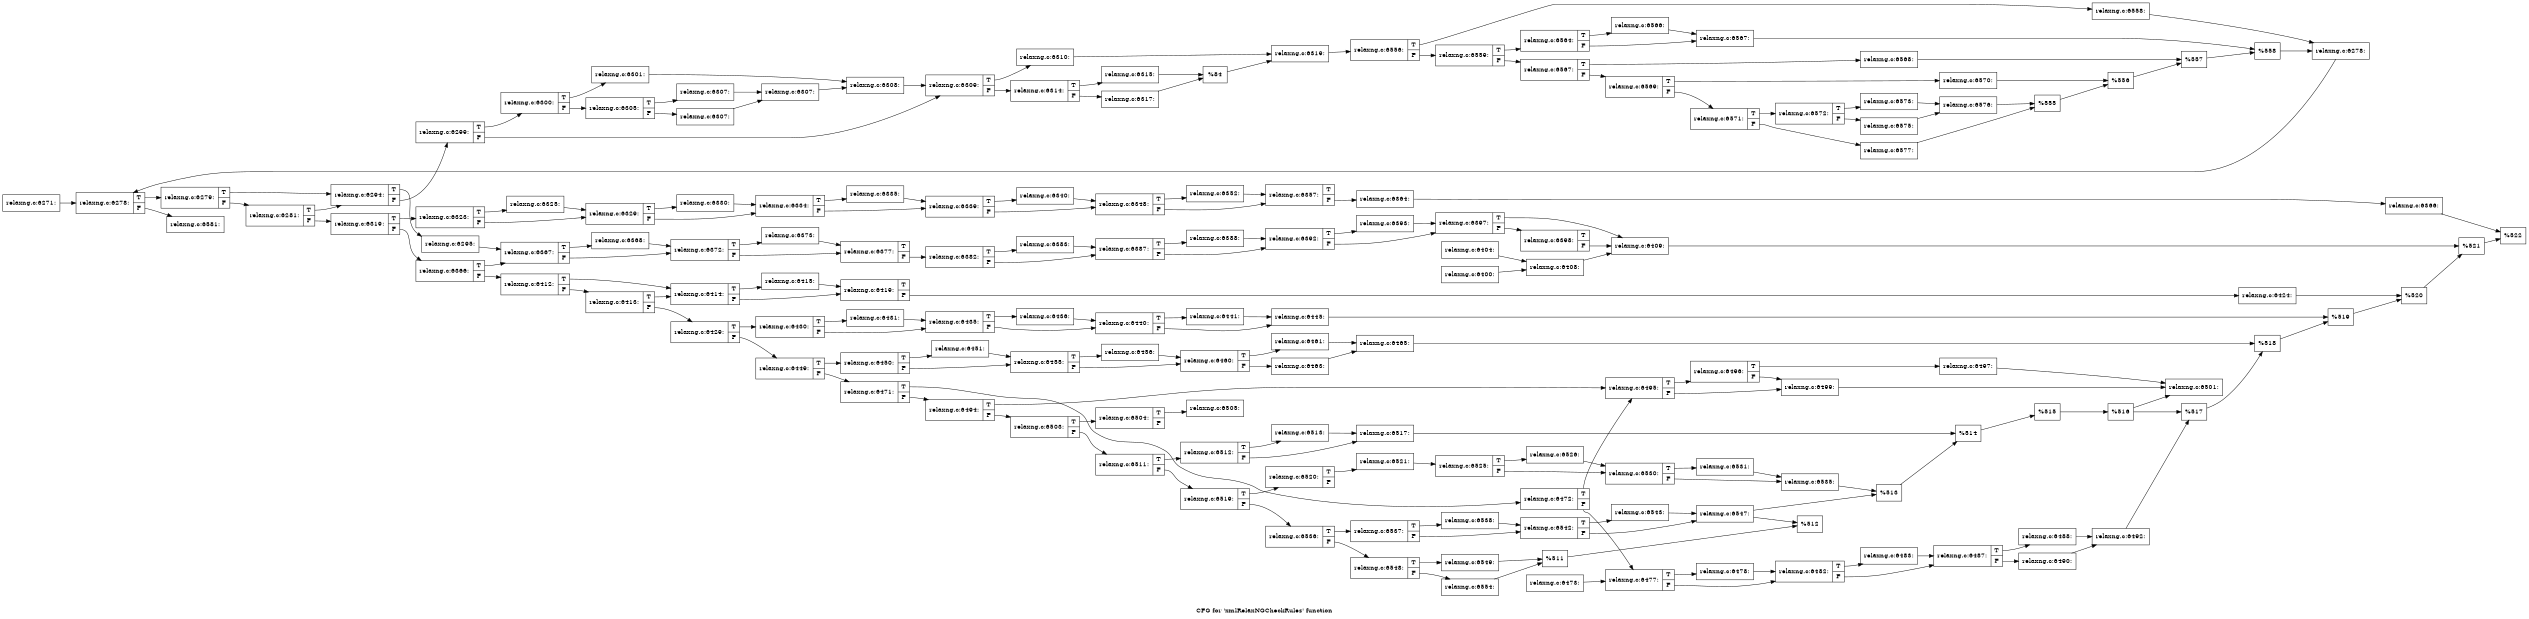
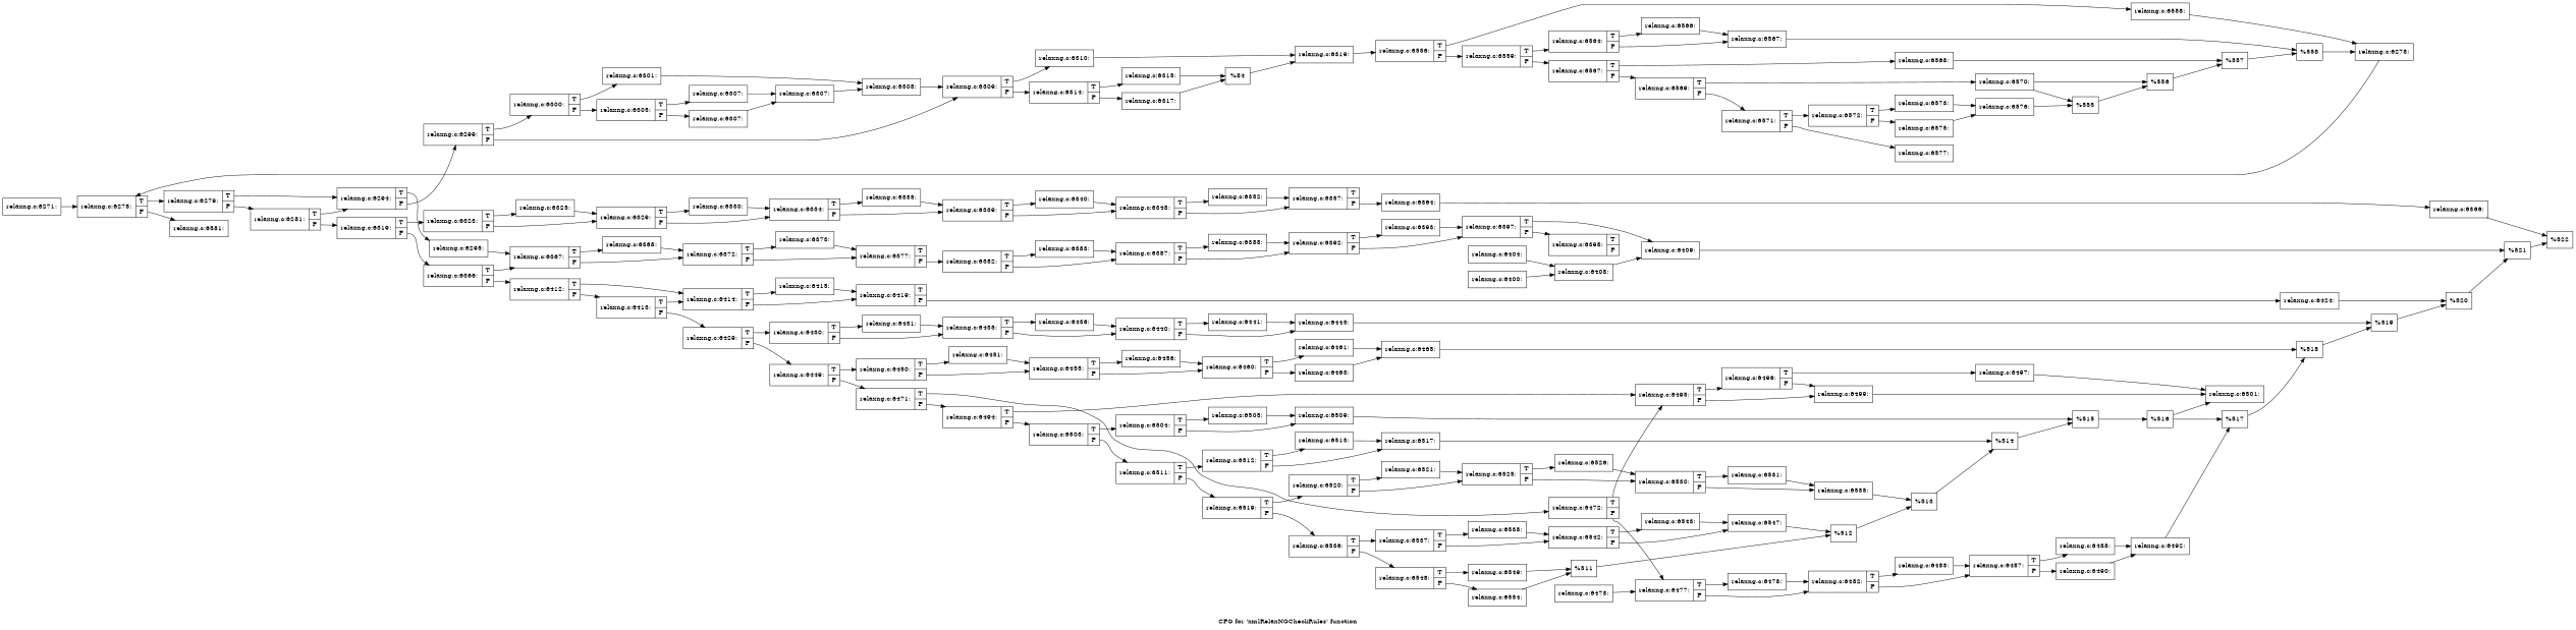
  digraph {
    label="CFG for 'xmlRelaxNGCheckRules' function"
    rankdir=LR
    node [shape=record]
    n1 [label="{relaxng.c:6271:}"]
    n2 [label="{relaxng.c:6278:|{<s0>T|<s1>F}}"]
    n3 [label="{relaxng.c:6279:|{<s0>T|<s1>F}}"]
    n4 [label="{relaxng.c:6581:}"]
    n5 [label="{relaxng.c:6294:|{<s0>T|<s1>F}}"]
    n6 [label="{relaxng.c:6281:|{<s0>T|<s1>F}}"]
    n7 [label="{relaxng.c:6295:}"]
    n8 [label="{relaxng.c:6299:|{<s0>T|<s1>F}}"]
    n9 [label="{relaxng.c:6319:|{<s0>T|<s1>F}}"]
    n10 [label="{relaxng.c:6367:|{<s0>T|<s1>F}}"]
    n11 [label="{relaxng.c:6300:|{<s0>T|<s1>F}}"]
    n12 [label="{relaxng.c:6309:|{<s0>T|<s1>F}}"]
    n13 [label="{relaxng.c:6323:|{<s0>T|<s1>F}}"]
    n14 [label="{relaxng.c:6366:|{<s0>T|<s1>F}}"]
    n15 [label="{relaxng.c:6325:}"]
    n16 [label="{relaxng.c:6329:|{<s0>T|<s1>F}}"]
    n17 [label="{relaxng.c:6412:|{<s0>T|<s1>F}}"]
    n18 [label="{relaxng.c:6301:}"]
    n19 [label="{relaxng.c:6305:|{<s0>T|<s1>F}}"]
    n20 [label="{relaxng.c:6310:}"]
    n21 [label="{relaxng.c:6314:|{<s0>T|<s1>F}}"]
    n22 [label="{relaxng.c:6308:}"]
    n23 [label="{relaxng.c:6307:}"]
    n24 [label="{relaxng.c:6307:}"]
    n25 [label="{relaxng.c:6319:}"]
    n26 [label="{relaxng.c:6315:}"]
    n27 [label="{relaxng.c:6317:}"]
    n28 [label="{relaxng.c:6307:}"]
    n29 [label="{relaxng.c:6556:|{<s0>T|<s1>F}}"]
    n30 [label="{%84}"]
    n31 [label="{relaxng.c:6558:}"]
    n32 [label="{relaxng.c:6559:|{<s0>T|<s1>F}}"]
    n33 [label="{relaxng.c:6278:}"]
    n34 [label="{relaxng.c:6564:|{<s0>T|<s1>F}}"]
    n35 [label="{relaxng.c:6567:|{<s0>T|<s1>F}}"]
    n36 [label="{relaxng.c:6330:}"]
    n37 [label="{relaxng.c:6334:|{<s0>T|<s1>F}}"]
    n38 [label="{relaxng.c:6368:}"]
    n39 [label="{relaxng.c:6372:|{<s0>T|<s1>F}}"]
    n40 [label="{relaxng.c:6414:|{<s0>T|<s1>F}}"]
    n41 [label="{relaxng.c:6413:|{<s0>T|<s1>F}}"]
    n42 [label="{relaxng.c:6335:}"]
    n43 [label="{relaxng.c:6339:|{<s0>T|<s1>F}}"]
    n44 [label="{relaxng.c:6340:}"]
    n45 [label="{relaxng.c:6348:|{<s0>T|<s1>F}}"]
    n46 [label="{relaxng.c:6352:}"]
    n47 [label="{relaxng.c:6357:|{<s0>T|<s1>F}}"]
    n48 [label="{relaxng.c:6364:}"]
    n49 [label="{relaxng.c:6366:}"]
    n50 [label="{%522}"]
    n51 [label="{relaxng.c:6373:}"]
    n52 [label="{relaxng.c:6377:|{<s0>T|<s1>F}}"]
    n53 [label="{relaxng.c:6415:}"]
    n54 [label="{relaxng.c:6419:|{<s0>T|<s1>F}}"]
    n55 [label="{relaxng.c:6429:|{<s0>T|<s1>F}}"]
    n56 [label="{relaxng.c:6382:|{<s0>T|<s1>F}}"]
    n57 [label="{relaxng.c:6383:}"]
    n58 [label="{relaxng.c:6387:|{<s0>T|<s1>F}}"]
    n59 [label="{relaxng.c:6388:}"]
    n60 [label="{relaxng.c:6392:|{<s0>T|<s1>F}}"]
    n61 [label="{relaxng.c:6393:}"]
    n62 [label="{relaxng.c:6397:|{<s0>T|<s1>F}}"]
    n63 [label="{relaxng.c:6409:}"]
    n64 [label="{relaxng.c:6398:|{<s0>T|<s1>F}}"]
    n65 [label="{%521}"]
    n66 [label="{relaxng.c:6400:}"]
    n67 [label="{relaxng.c:6408:}"]
    n68 [label="{relaxng.c:6404:}"]
    n69 [label="{relaxng.c:6424:}"]
    n70 [label="{relaxng.c:6430:|{<s0>T|<s1>F}}"]
    n71 [label="{relaxng.c:6449:|{<s0>T|<s1>F}}"]
    n72 [label="{relaxng.c:6431:}"]
    n73 [label="{relaxng.c:6435:|{<s0>T|<s1>F}}"]
    n74 [label="{relaxng.c:6450:|{<s0>T|<s1>F}}"]
    n75 [label="{relaxng.c:6471:|{<s0>T|<s1>F}}"]
    n76 [label="{%520}"]
    n77 [label="{relaxng.c:6436:}"]
    n78 [label="{relaxng.c:6440:|{<s0>T|<s1>F}}"]
    n79 [label="{relaxng.c:6451:}"]
    n80 [label="{relaxng.c:6455:|{<s0>T|<s1>F}}"]
    n81 [label="{relaxng.c:6472:|{<s0>T|<s1>F}}"]
    n82 [label="{relaxng.c:6494:|{<s0>T|<s1>F}}"]
    n83 [label="{relaxng.c:6441:}"]
    n84 [label="{relaxng.c:6445:}"]
    n85 [label="{%519}"]
    n86 [label="{relaxng.c:6456:}"]
    n87 [label="{relaxng.c:6460:|{<s0>T|<s1>F}}"]
    n88 [label="{relaxng.c:6477:|{<s0>T|<s1>F}}"]
    n89 [label="{relaxng.c:6495:|{<s0>T|<s1>F}}"]
    n90 [label="{relaxng.c:6503:|{<s0>T|<s1>F}}"]
    n91 [label="{relaxng.c:6461:}"]
    n92 [label="{relaxng.c:6463:}"]
    n93 [label="{relaxng.c:6465:}"]
    n94 [label="{%518}"]
    n95 [label="{relaxng.c:6473:}"]
    n96 [label="{relaxng.c:6478:}"]
    n97 [label="{relaxng.c:6482:|{<s0>T|<s1>F}}"]
    n98 [label="{relaxng.c:6496:|{<s0>T|<s1>F}}"]
    n99 [label="{relaxng.c:6499:}"]
    n100 [label="{relaxng.c:6504:|{<s0>T|<s1>F}}"]
    n101 [label="{relaxng.c:6511:|{<s0>T|<s1>F}}"]
    n102 [label="{relaxng.c:6483:}"]
    n103 [label="{relaxng.c:6487:|{<s0>T|<s1>F}}"]
    n104 [label="{relaxng.c:6488:}"]
    n105 [label="{relaxng.c:6490:}"]
    n106 [label="{relaxng.c:6492:}"]
    n107 [label="{%517}"]
    n108 [label="{relaxng.c:6497:}"]
    n109 [label="{relaxng.c:6501:}"]
    n110 [label="{relaxng.c:6505:}"]
+   n111 [label="{relaxng.c:6509:}"]
    n112 [label="{relaxng.c:6512:|{<s0>T|<s1>F}}"]
    n113 [label="{relaxng.c:6519:|{<s0>T|<s1>F}}"]
    n114 [label="{%516}"]
    n115 [label="{%515}"]
    n116 [label="{relaxng.c:6513:}"]
    n117 [label="{relaxng.c:6517:}"]
    n118 [label="{relaxng.c:6520:|{<s0>T|<s1>F}}"]
    n119 [label="{relaxng.c:6536:|{<s0>T|<s1>F}}"]
    n120 [label="{%514}"]
    n121 [label="{relaxng.c:6521:}"]
    n122 [label="{relaxng.c:6525:|{<s0>T|<s1>F}}"]
    n123 [label="{relaxng.c:6537:|{<s0>T|<s1>F}}"]
    n124 [label="{relaxng.c:6548:|{<s0>T|<s1>F}}"]
    n125 [label="{relaxng.c:6526:}"]
    n126 [label="{relaxng.c:6530:|{<s0>T|<s1>F}}"]
    n127 [label="{relaxng.c:6538:}"]
    n128 [label="{relaxng.c:6542:|{<s0>T|<s1>F}}"]
    n129 [label="{relaxng.c:6549:}"]
    n130 [label="{relaxng.c:6554:}"]
    n131 [label="{relaxng.c:6531:}"]
    n132 [label="{relaxng.c:6535:}"]
    n133 [label="{%513}"]
    n134 [label="{relaxng.c:6543:}"]
    n135 [label="{relaxng.c:6547:}"]
    n136 [label="{%511}"]
    n137 [label="{%512}"]
    n138 [label="{relaxng.c:6566:}"]
    n139 [label="{relaxng.c:6567:}"]
    n140 [label="{relaxng.c:6568:}"]
    n141 [label="{relaxng.c:6569:|{<s0>T|<s1>F}}"]
    n142 [label="{%558}"]
    n143 [label="{%557}"]
    n144 [label="{relaxng.c:6570:}"]
    n145 [label="{relaxng.c:6571:|{<s0>T|<s1>F}}"]
    n146 [label="{%556}"]
    n147 [label="{relaxng.c:6572:|{<s0>T|<s1>F}}"]
    n148 [label="{relaxng.c:6577:}"]
    n149 [label="{relaxng.c:6573:}"]
    n150 [label="{relaxng.c:6575:}"]
    n151 [label="{%555}"]
    n152 [label="{relaxng.c:6576:}"]
    n1 -> n2
    n2 -> n3 [tailport=s0]
    n2 -> n4 [tailport=s1]
    n3 -> n5 [tailport=s0]
    n3 -> n6 [tailport=s1]
    n5 -> n7 [tailport=s0]
    n5 -> n8 [tailport=s1]
    n6 -> n5 [tailport=s0]
    n6 -> n9 [tailport=s1]
    n7 -> n10
    n8 -> n11 [tailport=s0]
    n8 -> n12 [tailport=s1]
    n9 -> n13 [tailport=s0]
    n9 -> n14 [tailport=s1]
    n10 -> n38 [tailport=s0]
    n10 -> n39 [tailport=s1]
    n11 -> n18 [tailport=s0]
    n11 -> n19 [tailport=s1]
    n12 -> n20 [tailport=s0]
    n12 -> n21 [tailport=s1]
    n13 -> n15 [tailport=s0]
    n13 -> n16 [tailport=s1]
    n14 -> n10 [tailport=s0]
    n14 -> n17 [tailport=s1]
    n15 -> n16
    n16 -> n36 [tailport=s0]
    n16 -> n37 [tailport=s1]
    n17 -> n40 [tailport=s0]
    n17 -> n41 [tailport=s1]
    n18 -> n22
    n19 -> n23 [tailport=s0]
    n19 -> n24 [tailport=s1]
    n20 -> n25
    n21 -> n26 [tailport=s0]
    n21 -> n27 [tailport=s1]
    n22 -> n12
    n23 -> n28
    n24 -> n28
    n25 -> n29
    n26 -> n30
    n27 -> n30
    n28 -> n22
    n29 -> n31 [tailport=s0]
    n29 -> n32 [tailport=s1]
    n30 -> n25
    n31 -> n33
    n32 -> n34 [tailport=s0]
    n32 -> n35 [tailport=s1]
    n33 -> n2
    n34 -> n138 [tailport=s0]
    n34 -> n139 [tailport=s1]
    n35 -> n140 [tailport=s0]
    n35 -> n141 [tailport=s1]
    n36 -> n37
    n37 -> n42 [tailport=s0]
    n37 -> n43 [tailport=s1]
    n38 -> n39
    n39 -> n51 [tailport=s0]
    n39 -> n52 [tailport=s1]
    n40 -> n53 [tailport=s0]
    n40 -> n54 [tailport=s1]
    n41 -> n40 [tailport=s0]
    n41 -> n55 [tailport=s1]
    n42 -> n43
    n43 -> n44 [tailport=s0]
    n43 -> n45 [tailport=s1]
    n44 -> n45
    n45 -> n46 [tailport=s0]
    n45 -> n47 [tailport=s1]
    n46 -> n47
    n47 -> n48 [tailport=s1]
    n48 -> n49
    n49 -> n50
    n51 -> n52
    n52 -> n56 [tailport=s1]
    n53 -> n54
    n54 -> n69 [tailport=s1]
    n55 -> n70 [tailport=s0]
    n55 -> n71 [tailport=s1]
    n56 -> n57 [tailport=s0]
    n56 -> n58 [tailport=s1]
    n57 -> n58
    n58 -> n59 [tailport=s0]
    n58 -> n60 [tailport=s1]
    n59 -> n60
    n60 -> n61 [tailport=s0]
    n60 -> n62 [tailport=s1]
    n61 -> n62
    n62 -> n63 [tailport=s0]
    n62 -> n64 [tailport=s1]
    n63 -> n65
-   n64 -> n63 [tailport=s1]
    n65 -> n50
    n66 -> n67
    n67 -> n63
    n68 -> n67
    n69 -> n76
    n70 -> n72 [tailport=s0]
    n70 -> n73 [tailport=s1]
    n71 -> n74 [tailport=s0]
    n71 -> n75 [tailport=s1]
    n72 -> n73
    n73 -> n77 [tailport=s0]
    n73 -> n78 [tailport=s1]
    n74 -> n79 [tailport=s0]
    n74 -> n80 [tailport=s1]
    n75 -> n81 [tailport=s0]
    n75 -> n82 [tailport=s1]
    n76 -> n65
    n77 -> n78
    n78 -> n83 [tailport=s0]
    n78 -> n84 [tailport=s1]
    n79 -> n80
    n80 -> n86 [tailport=s0]
    n80 -> n87 [tailport=s1]
    n81 -> n88 [tailport=s1]
    n81 -> n89 [tailport=s0]
    n82 -> n89 [tailport=s0]
    n82 -> n90 [tailport=s1]
    n83 -> n84
    n84 -> n85
    n85 -> n76
    n86 -> n87
    n87 -> n91 [tailport=s0]
    n87 -> n92 [tailport=s1]
    n88 -> n96 [tailport=s0]
    n88 -> n97 [tailport=s1]
    n89 -> n98 [tailport=s0]
    n89 -> n99 [tailport=s1]
    n90 -> n100 [tailport=s0]
    n90 -> n101 [tailport=s1]
    n91 -> n93
    n92 -> n93
    n93 -> n94
    n94 -> n85
    n95 -> n88
    n96 -> n97
    n97 -> n102 [tailport=s0]
    n97 -> n103 [tailport=s1]
    n98 -> n99 [tailport=s1]
    n98 -> n108 [tailport=s0]
    n99 -> n109
    n100 -> n110 [tailport=s0]
+   n100 -> n111 [tailport=s1]
    n101 -> n112 [tailport=s0]
    n101 -> n113 [tailport=s1]
    n102 -> n103
    n103 -> n104 [tailport=s0]
    n103 -> n105 [tailport=s1]
    n104 -> n106
    n105 -> n106
    n106 -> n107
    n107 -> n94
    n108 -> n109
+   n110 -> n111
+   n111 -> n115
    n112 -> n116 [tailport=s0]
    n112 -> n117 [tailport=s1]
    n113 -> n118 [tailport=s0]
    n113 -> n119 [tailport=s1]
    n114 -> n107
    n114 -> n109
    n115 -> n114
    n116 -> n117
    n117 -> n120
    n118 -> n121 [tailport=s0]
+   n118 -> n122 [tailport=s1]
    n119 -> n123 [tailport=s0]
    n119 -> n124 [tailport=s1]
    n120 -> n115
    n121 -> n122
    n122 -> n125 [tailport=s0]
    n122 -> n126 [tailport=s1]
    n123 -> n127 [tailport=s0]
    n123 -> n128 [tailport=s1]
    n124 -> n129 [tailport=s0]
    n124 -> n130 [tailport=s1]
    n125 -> n126
    n126 -> n131 [tailport=s0]
    n126 -> n132 [tailport=s1]
    n127 -> n128
    n128 -> n134 [tailport=s0]
    n128 -> n135 [tailport=s1]
    n129 -> n136
    n130 -> n136
    n131 -> n132
    n132 -> n133
    n133 -> n120
    n134 -> n135
    n135 -> n137
    n136 -> n137
-   n135 -> n133
+   n137 -> n133
    n138 -> n139
    n139 -> n142
    n140 -> n143
    n141 -> n144 [tailport=s0]
    n141 -> n145 [tailport=s1]
    n142 -> n33
    n143 -> n142
    n144 -> n146
    n145 -> n147 [tailport=s0]
    n145 -> n148 [tailport=s1]
    n146 -> n143
    n147 -> n149 [tailport=s0]
    n147 -> n150 [tailport=s1]
-   n148 -> n151
+   n144 -> n151
    n149 -> n152
    n150 -> n152
    n151 -> n146
    n152 -> n151
  }
